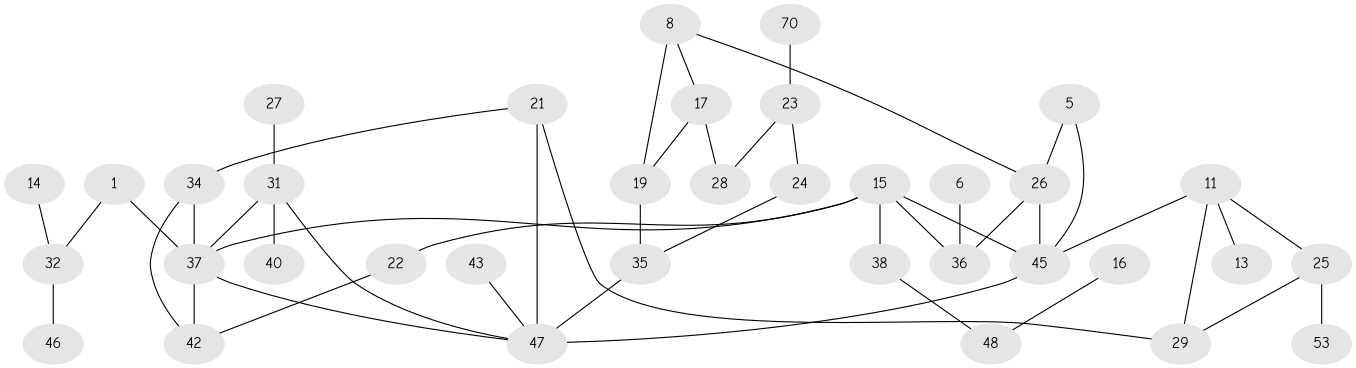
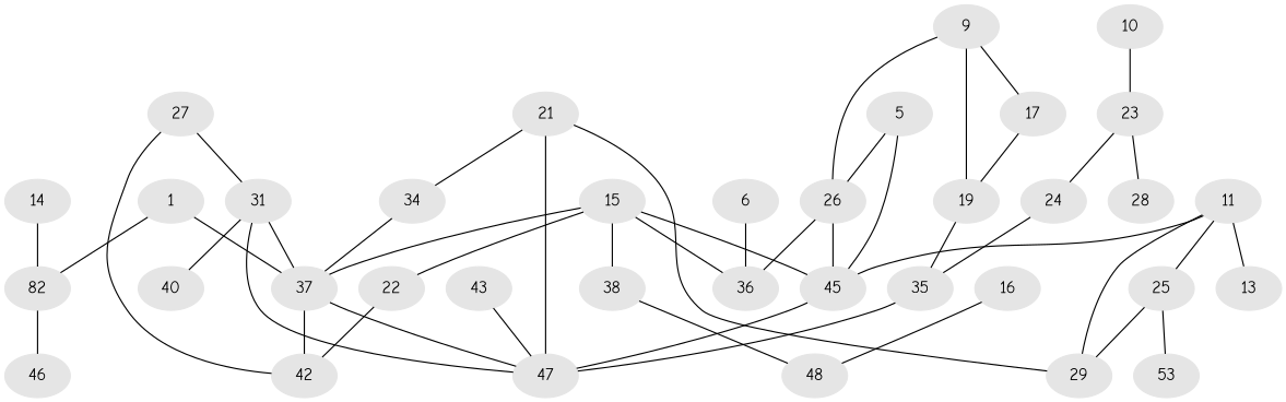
  graph {
    fontname="Comic Neue"
    node [color=gray90 fontname="Comic Neue" style=filled]
    edge [fontname="Comic Neue" weight=1.0]
    1
-   32
+   32 [label=82]
    37
    15
    36
    45
    22
    38
    46
    5
    26
    25
    29
    n14 [label=53]
    6
-   8
+   8 [label=9]
    17
    19
    28
    35
-   10 [label=70]
+   10
    23
    24
    11
    13
    47
    14
    42
    48
    16
    21
    34
    27
    31
    40
    43
    1 -- 32
    1 -- 37
    32 -- 46
    37 -- 47
    37 -- 42
    15 -- 37 [weight=2.0]
    15 -- 36
    15 -- 45
    15 -- 22
    15 -- 38
    45 -- 47
    22 -- 42
    38 -- 48
    5 -- 45
    5 -- 26
    26 -- 36
    26 -- 45
    25 -- 29
    25 -- n14
    6 -- 36
    8 -- 26
    8 -- 17
    8 -- 19 [weight=2.0]
    17 -- 19
-   17 -- 28
    19 -- 35
    35 -- 47 [weight=2.0]
    10 -- 23
    23 -- 28
    23 -- 24
    24 -- 35
    11 -- 45
    11 -- 25
    11 -- 29
    11 -- 13
    14 -- 32
    16 -- 48
    21 -- 29
    21 -- 47
    21 -- 34
    34 -- 37
-   34 -- 42
+   27 -- 42
    27 -- 31
    31 -- 37
    31 -- 47
    31 -- 40
    43 -- 47
  }
